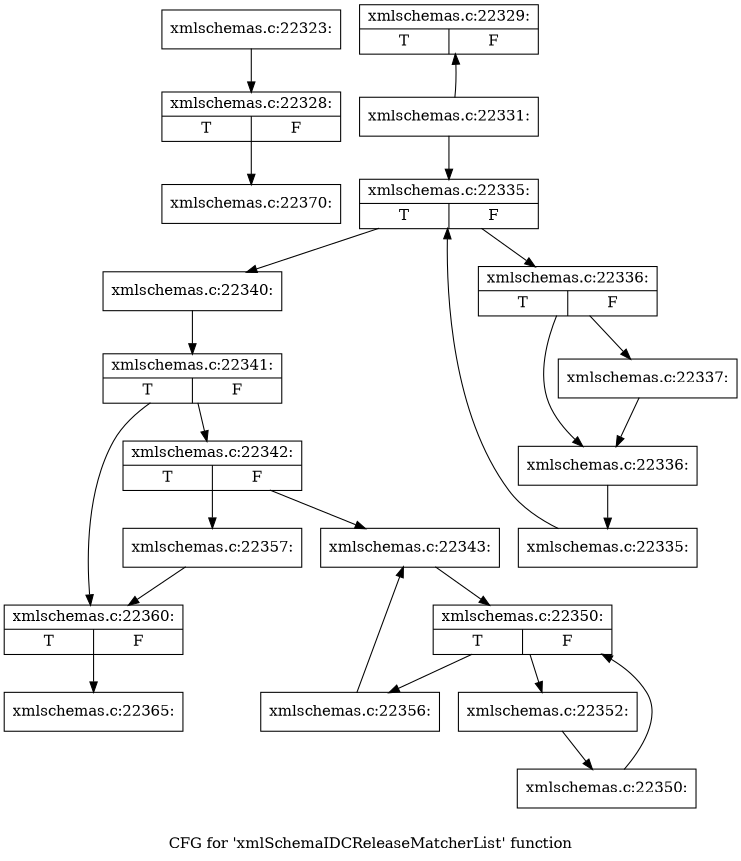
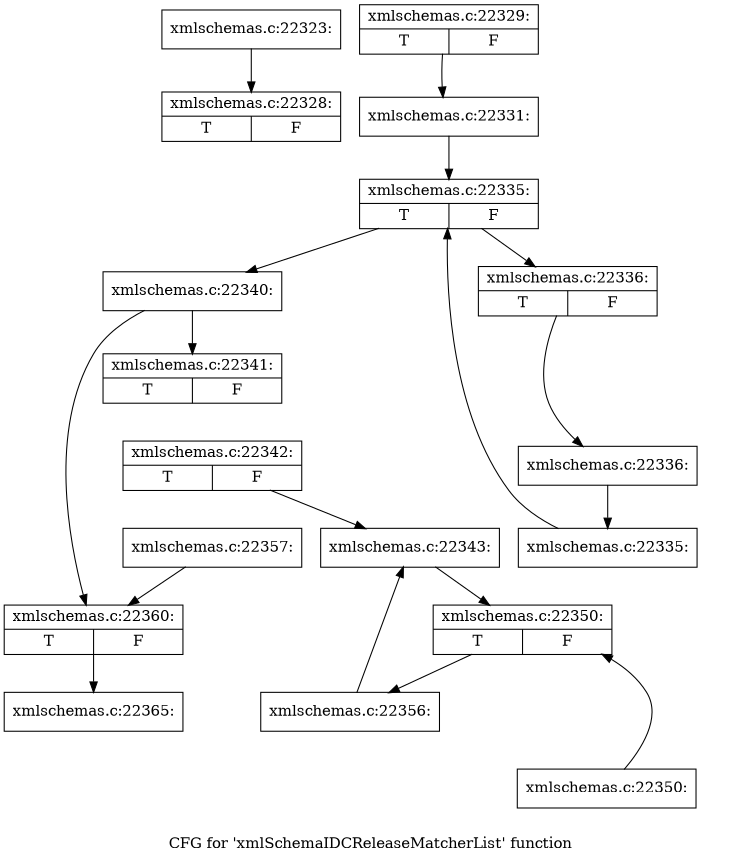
  digraph {
    label="CFG for 'xmlSchemaIDCReleaseMatcherList' function"
    node [shape=record]
    n1 [label="{xmlschemas.c:22323:}"]
    n2 [label="{xmlschemas.c:22328:|{<s0>T|<s1>F}}"]
-   n3 [label="{xmlschemas.c:22370:}"]
    n4 [label="{xmlschemas.c:22329:|{<s0>T|<s1>F}}"]
    n5 [label="{xmlschemas.c:22331:}"]
    n6 [label="{xmlschemas.c:22335:|{<s0>T|<s1>F}}"]
    n7 [label="{xmlschemas.c:22341:|{<s0>T|<s1>F}}"]
    n8 [label="{xmlschemas.c:22342:|{<s0>T|<s1>F}}"]
    n9 [label="{xmlschemas.c:22360:|{<s0>T|<s1>F}}"]
    n10 [label="{xmlschemas.c:22336:|{<s0>T|<s1>F}}"]
    n11 [label="{xmlschemas.c:22340:}"]
    n12 [label="{xmlschemas.c:22343:}"]
    n13 [label="{xmlschemas.c:22357:}"]
    n14 [label="{xmlschemas.c:22365:}"]
-   n15 [label="{xmlschemas.c:22337:}"]
    n16 [label="{xmlschemas.c:22336:}"]
    n17 [label="{xmlschemas.c:22335:}"]
    n18 [label="{xmlschemas.c:22350:|{<s0>T|<s1>F}}"]
-   n19 [label="{xmlschemas.c:22352:}"]
    n20 [label="{xmlschemas.c:22356:}"]
    n21 [label="{xmlschemas.c:22350:}"]
    n1 -> n2
-   n2 -> n3
-   n5 -> n4
+   n4 -> n5
    n5 -> n6
    n6 -> n10
    n6 -> n11
-   n7 -> n8
-   n7 -> n9
+   n11 -> n9
    n8 -> n12
-   n8 -> n13
    n9 -> n14
-   n10 -> n15
    n10 -> n16
    n11 -> n7
    n12 -> n18
    n13 -> n9
-   n15 -> n16
    n16 -> n17
    n17 -> n6
-   n18 -> n19
    n18 -> n20
-   n19 -> n21
    n20 -> n12
    n21 -> n18
  }
